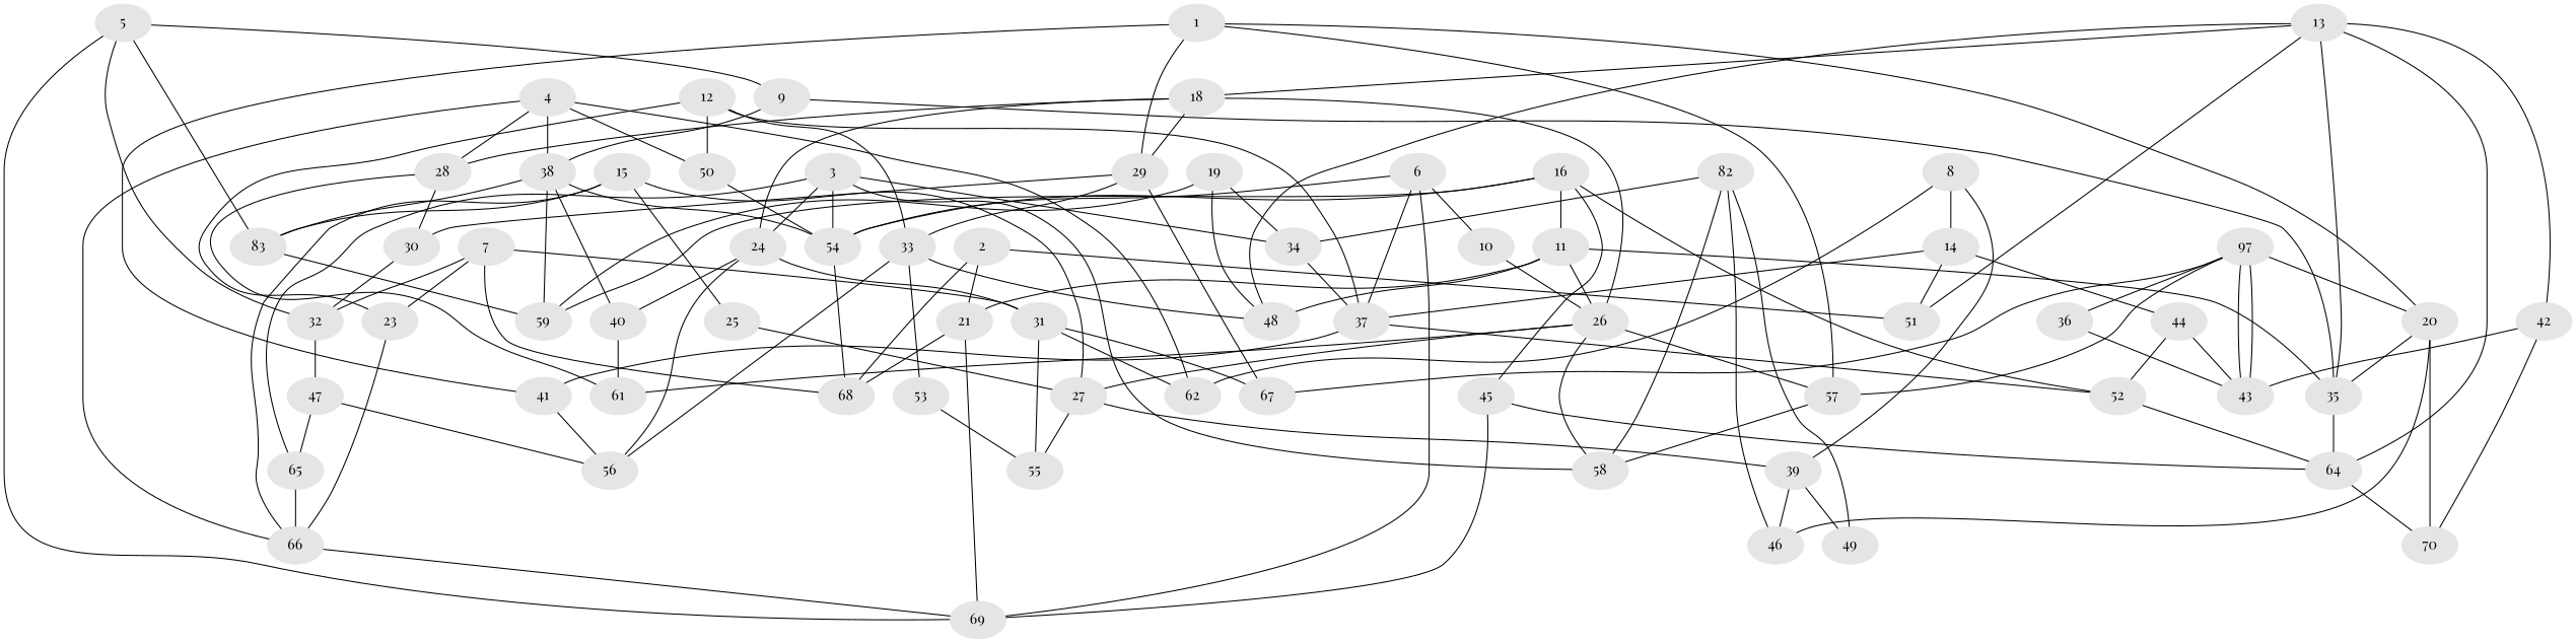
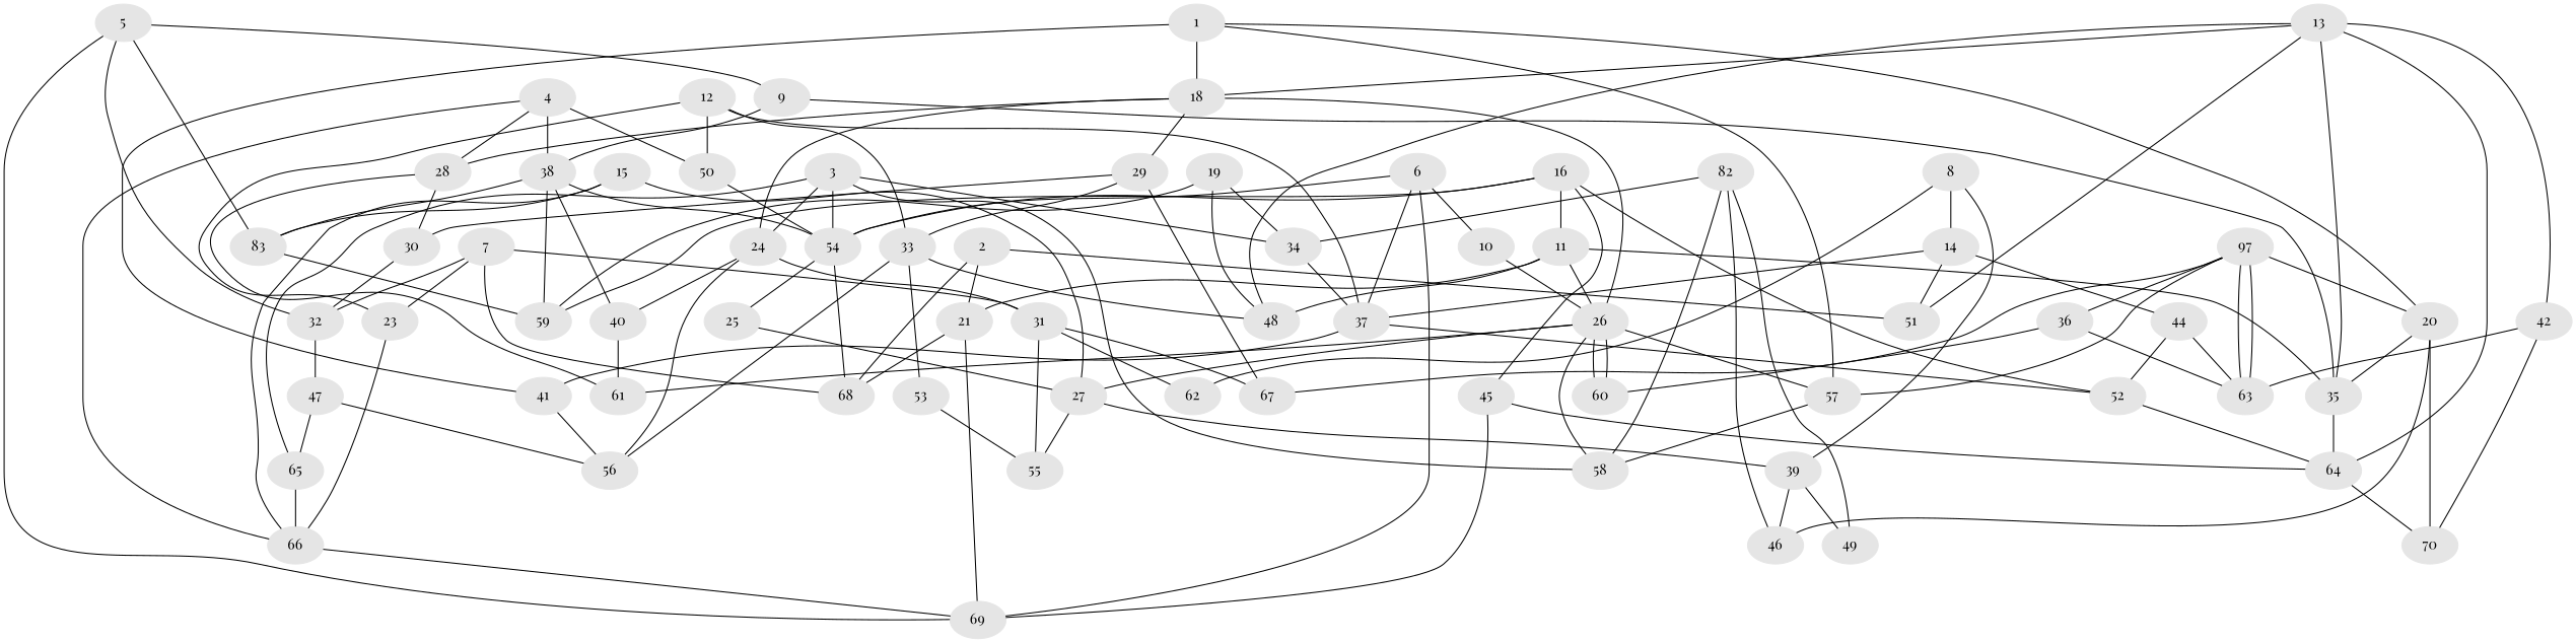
  graph {
    fontname="Playfair Display"
    node [color=gray90 fontname="Playfair Display" style=filled]
    edge [fontname="Playfair Display"]
    1
    18
    20
    41
    57
    24
    28
    26
    29
    35
    46
    70
    56
    58
    2
    21
    51
    68
    69
    3
    34
    54
    65
    31
    40
    37
    66
    4
    38
    50
    62
    61
    30
    n34 [label=83]
    59
    5
    9
    32
    47
    6
    10
    52
    7
    23
    67
    55
    8
    14
    39
    44
    49
    64
    27
+   60
    11
    48
    12
    33
    53
    13
    42
-   63 [label=43]
+   63
    15
    25
    16
    45
    19
    n68 [label=97]
    36
    n70 [label=82]
-   1 -- 29
+   1 -- 18
    1 -- 20
    1 -- 41
    1 -- 57
    18 -- 24
    18 -- 28
    18 -- 26
    18 -- 29
    20 -- 35
    20 -- 46
    20 -- 70
    41 -- 56
    57 -- 58
    24 -- 56
    24 -- 31
    24 -- 40
    28 -- 61
    28 -- 30
    26 -- 57
    26 -- 58
    26 -- 61
    26 -- 27
+   26 -- 60
+   26 -- 60
    29 -- 30
    29 -- 67
    29 -- 33
    35 -- 64
    2 -- 21
    2 -- 51
    2 -- 68
    21 -- 68
    21 -- 69
    3 -- 24
    3 -- 58
    3 -- 34
    3 -- 54
    3 -- 65
    34 -- 37
    54 -- 68
    65 -- 66
    31 -- 62
    31 -- 67
    31 -- 55
    40 -- 61
    37 -- 41
    37 -- 52
    66 -- 69
    4 -- 28
    4 -- 66
    4 -- 38
    4 -- 50
-   4 -- 62
    38 -- 54
    38 -- 40
    38 -- n34
    38 -- 59
    50 -- 54
    30 -- 32
    n34 -- 59
    5 -- 69
    5 -- n34
    5 -- 9
    5 -- 32
    9 -- 35
    9 -- 38
    32 -- 47
    47 -- 56
    47 -- 65
    6 -- 69
    6 -- 54
    6 -- 37
    6 -- 10
    10 -- 26
    52 -- 64
    7 -- 68
    7 -- 31
    7 -- 32
    7 -- 23
    23 -- 66
    8 -- 62
    8 -- 14
    8 -- 39
    14 -- 51
    14 -- 37
    14 -- 44
    39 -- 46
    39 -- 49
    44 -- 52
    44 -- 63
    64 -- 70
    27 -- 55
    27 -- 39
    11 -- 26
    11 -- 35
    11 -- 21
    11 -- 48
    12 -- 37
    12 -- 50
    12 -- 23
    12 -- 33
    33 -- 56
    33 -- 48
    33 -- 53
    53 -- 55
    13 -- 18
    13 -- 35
    13 -- 51
    13 -- 64
    13 -- 48
    13 -- 42
    42 -- 70
    42 -- 63
    15 -- 66
    15 -- n34
    15 -- 27
-   15 -- 25
+   54 -- 25
    25 -- 27
    16 -- 54
    16 -- 59
    16 -- 52
    16 -- 11
    16 -- 45
    45 -- 69
    45 -- 64
    19 -- 34
    19 -- 59
    19 -- 48
    n68 -- 20
    n68 -- 57
    n68 -- 67
    n68 -- 63
    n68 -- 63
    n68 -- 36
+   36 -- 60
    36 -- 63
    n70 -- 46
    n70 -- 58
    n70 -- 34
    n70 -- 49
  }
